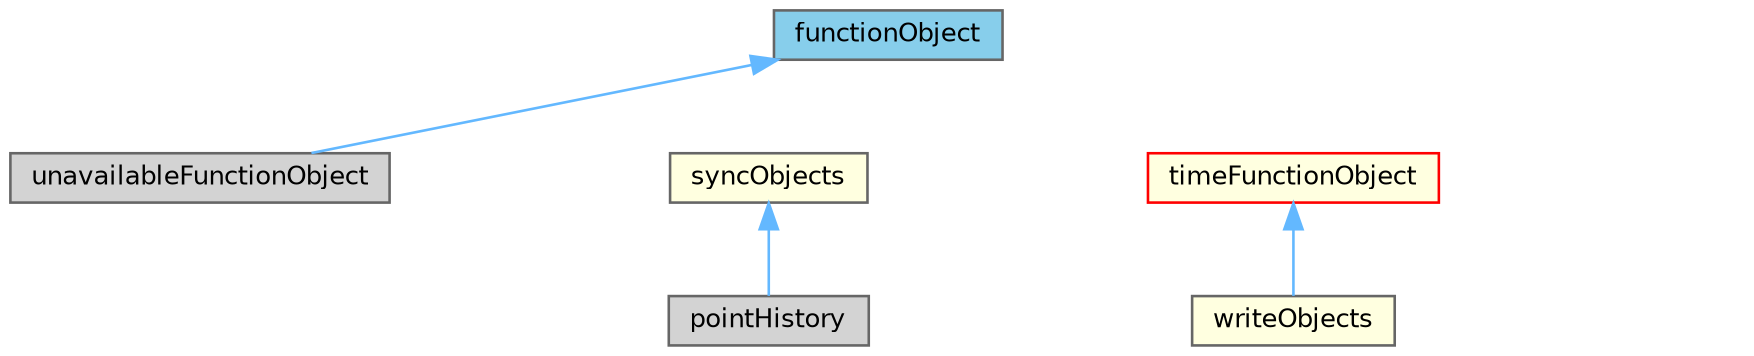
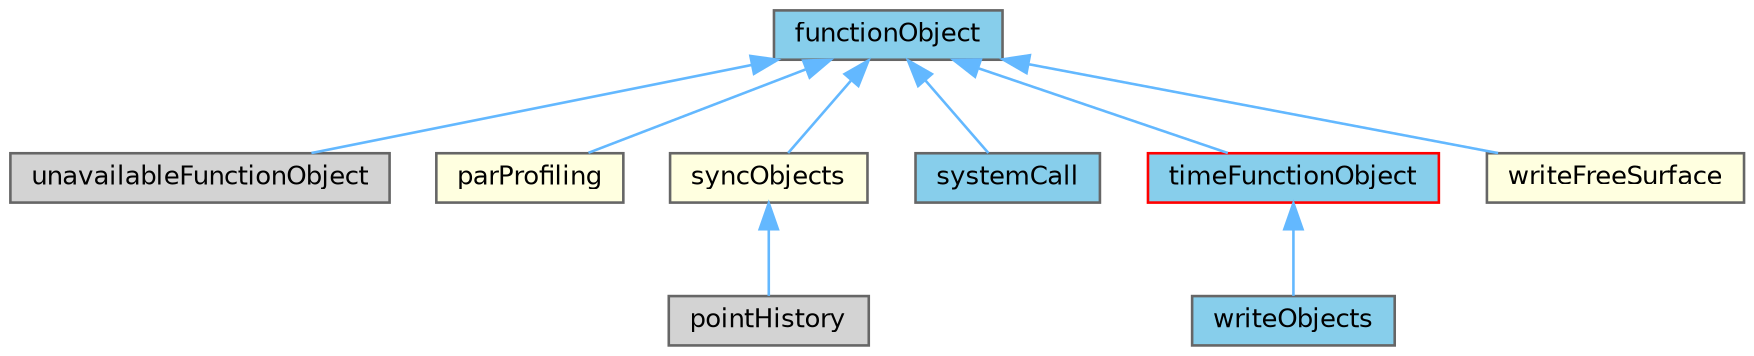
  digraph {
    rankdir=TB
    node [color=gray40 fillcolor=lightyellow fontname=Helvetica fontsize=10 shape=box style=filled]
    edge [color=steelblue1 dir=back fontname=Helvetica fontsize=10 labelfontname=Helvetica labelfontsize=10 style=solid]
    n1 [fillcolor=skyblue fontcolor=black height=0.2 label=functionObject width=0.4]
    n2 [fillcolor=lightgrey height=0.2 label=unavailableFunctionObject width=0.4]
+   n3 [height=0.2 label=parProfiling width=0.4]
    n4 [height=0.2 label=syncObjects width=0.4]
-   n6 [color=red height=0.2 label=timeFunctionObject width=0.4]
+   n5 [fillcolor=skyblue height=0.2 label=systemCall width=0.4]
+   n6 [color=red fillcolor=skyblue height=0.2 label=timeFunctionObject width=0.4]
+   n7 [height=0.2 label=writeFreeSurface width=0.4]
    n8 [fillcolor=lightgrey height=0.2 label=pointHistory width=0.4]
-   n9 [height=0.2 label=writeObjects width=0.4]
+   n9 [fillcolor=skyblue height=0.2 label=writeObjects width=0.4]
    n1 -> n2
+   n1 -> n3
+   n1 -> n4
+   n1 -> n5
+   n1 -> n6
+   n1 -> n7
    n4 -> n8
    n6 -> n9
  }
